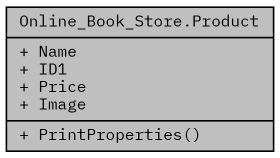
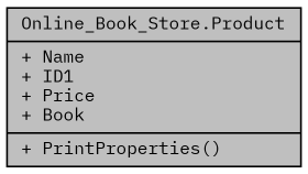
  digraph {
    fontname="IBM Plex Mono"
-   n1 [color=black fillcolor=grey75 fontcolor=black fontname="IBM Plex Mono" fontsize=10 height=0.2 label="{Online_Book_Store.Product\n|+ Name\l+ ID1\l+ Price\l+ Image\l|+ PrintProperties()\l}" shape=record style=filled width=0.4]
+   n1 [color=black fillcolor=grey75 fontcolor=black fontname="IBM Plex Mono" fontsize=10 height=0.2 label="{Online_Book_Store.Product\n|+ Name\l+ ID1\l+ Price\l+ Book\l|+ PrintProperties()\l}" shape=record style=filled width=0.4]
  }
